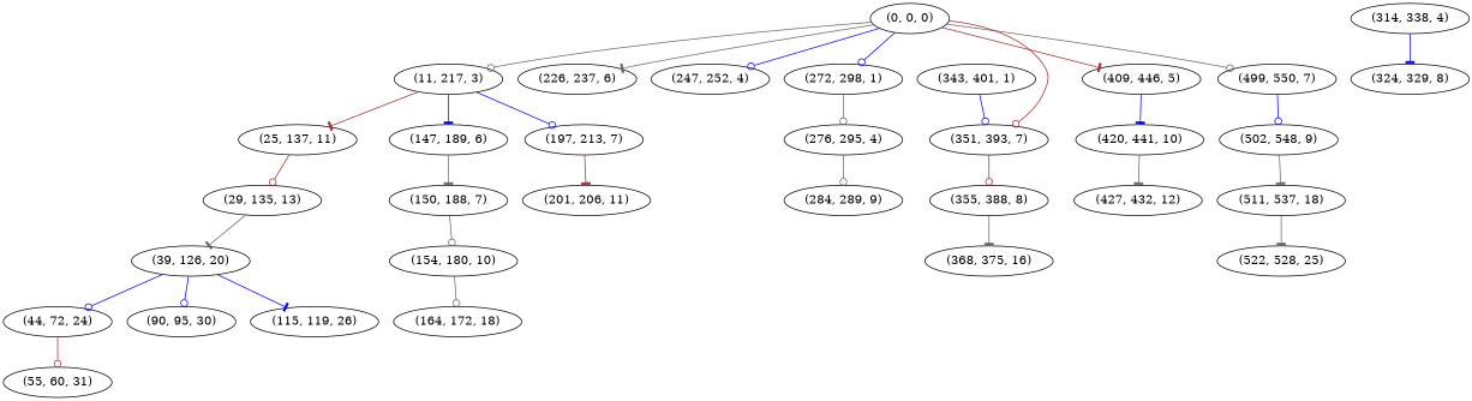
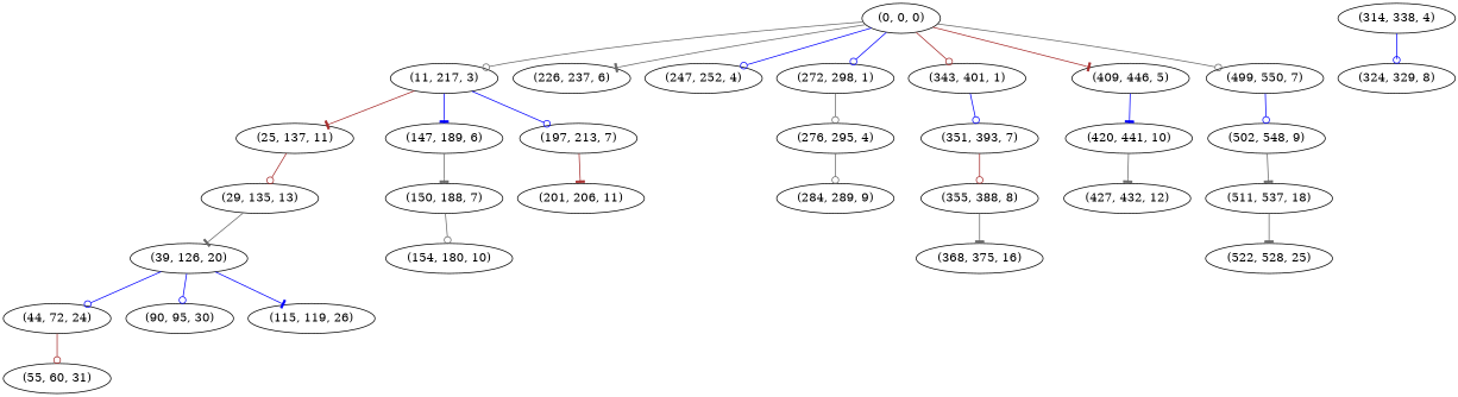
  digraph {
    edge [arrowhead=odot color=gray40]
    "(0, 0, 0)"
    "(11, 217, 3)"
    "(226, 237, 6)"
    "(247, 252, 4)"
    "(272, 298, 1)"
    "(343, 401, 1)"
    "(409, 446, 5)"
    "(499, 550, 7)"
    "(25, 137, 11)"
    "(147, 189, 6)"
    "(197, 213, 7)"
    "(276, 295, 4)"
    "(314, 338, 4)"
    "(324, 329, 8)"
    "(351, 393, 7)"
    "(420, 441, 10)"
    "(502, 548, 9)"
    "(29, 135, 13)"
    "(150, 188, 7)"
    "(201, 206, 11)"
    "(39, 126, 20)"
    "(44, 72, 24)"
    "(90, 95, 30)"
    "(115, 119, 26)"
    "(55, 60, 31)"
    "(154, 180, 10)"
-   "(164, 172, 18)"
    "(284, 289, 9)"
    "(355, 388, 8)"
    "(368, 375, 16)"
    "(427, 432, 12)"
    "(511, 537, 18)"
    "(522, 528, 25)"
    "(0, 0, 0)" -> "(11, 217, 3)"
    "(0, 0, 0)" -> "(226, 237, 6)" [arrowhead=tee]
    "(0, 0, 0)" -> "(247, 252, 4)" [color=blue]
    "(0, 0, 0)" -> "(272, 298, 1)" [color=blue]
-   "(0, 0, 0)" -> "(351, 393, 7)" [color=brown]
+   "(0, 0, 0)" -> "(343, 401, 1)" [color=brown]
    "(0, 0, 0)" -> "(409, 446, 5)" [arrowhead=tee color=brown]
    "(0, 0, 0)" -> "(499, 550, 7)"
    "(11, 217, 3)" -> "(25, 137, 11)" [arrowhead=tee color=brown]
    "(11, 217, 3)" -> "(147, 189, 6)" [arrowhead=tee color=blue]
    "(11, 217, 3)" -> "(197, 213, 7)" [color=blue]
    "(272, 298, 1)" -> "(276, 295, 4)"
    "(343, 401, 1)" -> "(351, 393, 7)" [color=blue]
    "(409, 446, 5)" -> "(420, 441, 10)" [arrowhead=tee color=blue]
    "(499, 550, 7)" -> "(502, 548, 9)" [color=blue]
    "(25, 137, 11)" -> "(29, 135, 13)" [color=brown]
    "(147, 189, 6)" -> "(150, 188, 7)" [arrowhead=tee]
    "(197, 213, 7)" -> "(201, 206, 11)" [arrowhead=tee color=brown]
    "(276, 295, 4)" -> "(284, 289, 9)"
-   "(314, 338, 4)" -> "(324, 329, 8)" [arrowhead=tee color=blue]
+   "(314, 338, 4)" -> "(324, 329, 8)" [color=blue]
    "(351, 393, 7)" -> "(355, 388, 8)" [color=brown]
    "(420, 441, 10)" -> "(427, 432, 12)" [arrowhead=tee]
    "(502, 548, 9)" -> "(511, 537, 18)" [arrowhead=tee]
    "(29, 135, 13)" -> "(39, 126, 20)" [arrowhead=tee]
    "(150, 188, 7)" -> "(154, 180, 10)"
    "(39, 126, 20)" -> "(44, 72, 24)" [color=blue]
    "(39, 126, 20)" -> "(90, 95, 30)" [color=blue]
    "(39, 126, 20)" -> "(115, 119, 26)" [arrowhead=tee color=blue]
    "(44, 72, 24)" -> "(55, 60, 31)" [color=brown]
-   "(154, 180, 10)" -> "(164, 172, 18)"
    "(355, 388, 8)" -> "(368, 375, 16)" [arrowhead=tee]
    "(511, 537, 18)" -> "(522, 528, 25)" [arrowhead=tee]
  }
